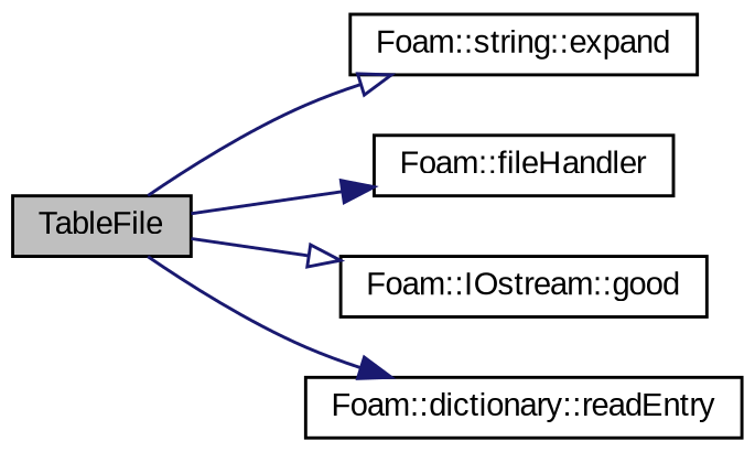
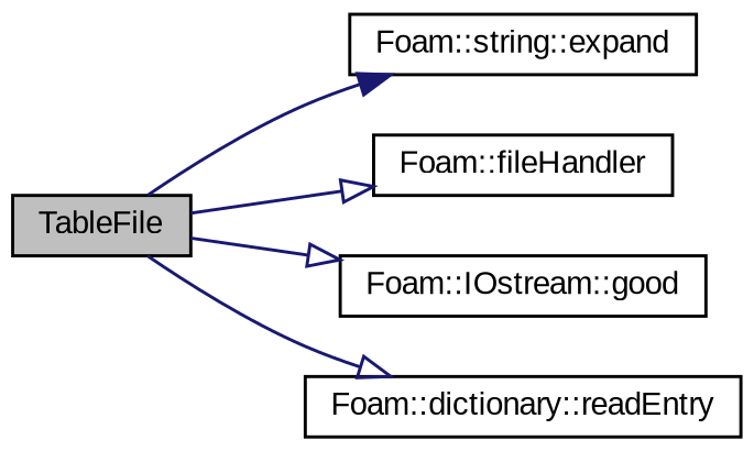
  digraph {
    fontname="Liberation Sans"
    rankdir=LR
    node [color=black fontname="Liberation Sans" fontsize=10 shape=record]
    edge [arrowhead=normal color=midnightblue fontname="Liberation Sans" fontsize=10 labelfontname=Helvetica labelfontsize=10 style=solid]
    n1 [fillcolor=grey75 fontcolor=black height=0.2 label=TableFile style=filled width=0.4]
    n2 [height=0.2 label="Foam::string::expand" width=0.4]
    n3 [height=0.2 label="Foam::fileHandler" width=0.4]
    n4 [height=0.2 label="Foam::IOstream::good" width=0.4]
    n5 [height=0.2 label="Foam::dictionary::readEntry" width=0.4]
-   n1 -> n2 [arrowhead=onormal]
-   n1 -> n3
+   n1 -> n2
+   n1 -> n3 [arrowhead=onormal]
    n1 -> n4 [arrowhead=onormal]
-   n1 -> n5
+   n1 -> n5 [arrowhead=onormal]
  }
